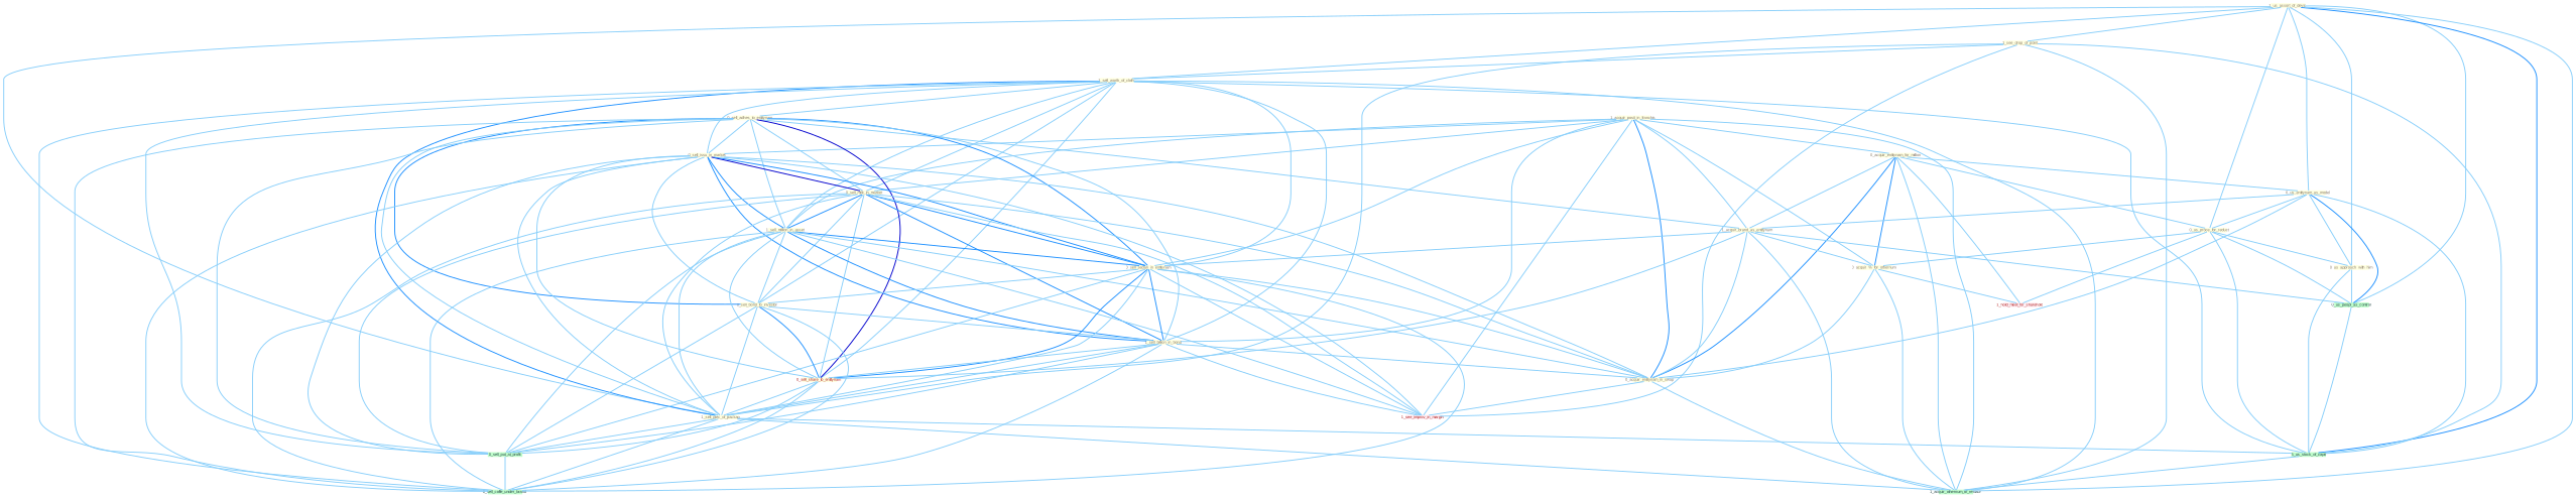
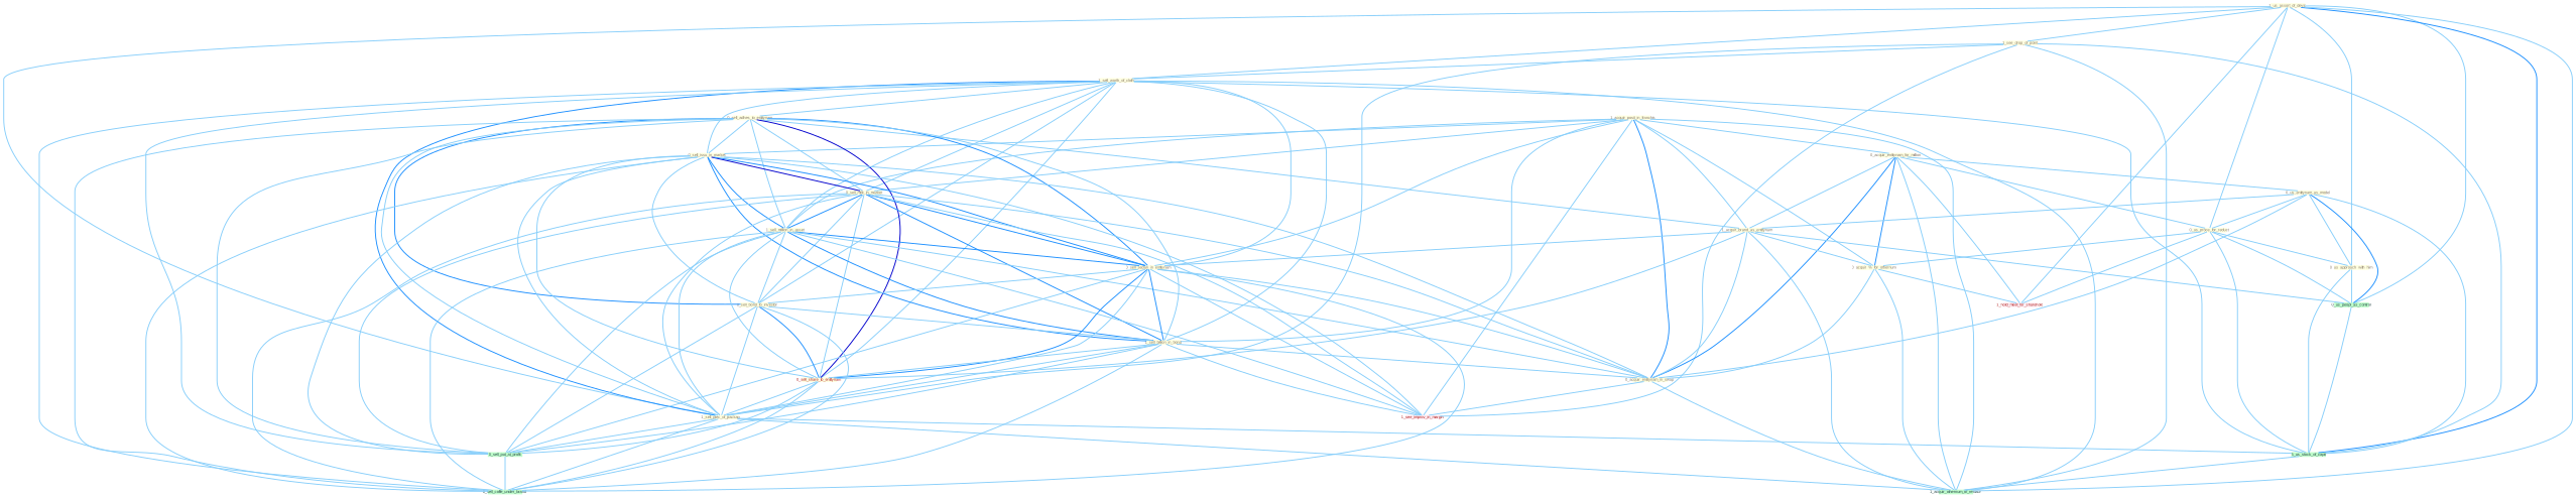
  graph {
    fontname="Liberation Sans"
    node [color="#ffffe0" fixedsize=true fontcolor="#8b7d6b" fontname="Liberation Sans" fontsize=4 shape=polygon style=filled]
    edge [color="#87cefa" fontname="Liberation Sans" w=1]
    "1_us_assort_of_devic " [height=.06 width=.5]
    "1_see_drop_of_point " [height=.06 width=.5]
    "1_sell_worth_of_cloth " [height=.06 width=.5]
    "1_acquir_posit_in_franchis " [height=.06 width=.5]
    "0_acquir_entitynam_for_million " [height=.06 width=.5]
    "0_sell_adhes_to_entitynam " [height=.06 width=.5]
    "0_us_entitynam_as_model " [height=.06 width=.5]
    "0_sell_issu_in_market " [height=.06 width=.5]
    "0_sell_milk_in_market " [height=.06 width=.5]
    "1_sell_million_in_asset " [height=.06 width=.5]
    "1_acquir_brand_as_entitynam " [height=.06 width=.5]
    "0_us_proce_for_reduct " [height=.06 width=.5]
    "0_sell_sedan_in_entitynam " [height=.06 width=.5]
    "0_sell_bond_to_investor " [height=.06 width=.5]
    "0_acquir_%_for_othernum " [height=.06 width=.5]
    "1_sell_billion_in_bond " [height=.06 width=.5]
    "0_sell_share_to_entitynam " [fontcolor="#b22222" height=.06 width=.5]
    "0_us_approach_with_him " [height=.06 width=.5]
    "0_acquir_entitynam_in_swap " [height=.06 width=.5]
    "1_sell_piec_of_packag " [height=.06 width=.5]
    "1_see_improv_in_margin " [color="#fff0f5" fontcolor="#b22222" height=.06 width=.5]
    "1_hold_meet_for_sharehold " [color="#fff0f5" fontcolor="#b22222" height=.06 width=.5]
    "0_us_peopl_as_control " [color="#BDFCC9" fontcolor="#2f4f4f" height=.06 width=.5]
    n24 [color="#BDFCC9" fontcolor="#2f4f4f" height=.06 label="5_us_stock_of_capit" width=.5]
    "1_acquir_othernum_of_restaur " [color="#BDFCC9" fontcolor="#2f4f4f" height=.06 width=.5]
    "0_sell_put_at_profit " [color="#BDFCC9" fontcolor="#2f4f4f" height=.06 width=.5]
    "0_sell_coffe_under_brand " [color="#BDFCC9" fontcolor="#2f4f4f" height=.06 width=.5]
    subgraph sub_1 {
      "1_us_assort_of_devic "
      "1_see_drop_of_point "
      "1_sell_worth_of_cloth "
      "1_acquir_posit_in_franchis "
      "0_acquir_entitynam_for_million "
      "0_sell_adhes_to_entitynam "
      "0_us_entitynam_as_model "
      "0_sell_issu_in_market "
      "0_sell_milk_in_market "
      "1_sell_million_in_asset "
      "1_acquir_brand_as_entitynam "
      "0_us_proce_for_reduct "
      "0_sell_sedan_in_entitynam "
      "0_sell_bond_to_investor "
      "0_acquir_%_for_othernum "
      "1_sell_billion_in_bond "
      "0_sell_share_to_entitynam "
      "0_us_approach_with_him "
      "0_acquir_entitynam_in_swap "
      "1_sell_piec_of_packag "
    }
    subgraph sub_2 {
      "1_see_improv_in_margin "
      "1_hold_meet_for_sharehold "
    }
    "1_us_assort_of_devic " -- "1_see_drop_of_point "
    "1_us_assort_of_devic " -- "1_sell_worth_of_cloth "
-   "1_us_assort_of_devic " -- "0_us_entitynam_as_model "
+   "1_us_assort_of_devic " -- "1_hold_meet_for_sharehold "
    "1_us_assort_of_devic " -- "0_us_proce_for_reduct "
    "1_us_assort_of_devic " -- "0_us_approach_with_him "
    "1_us_assort_of_devic " -- "1_sell_piec_of_packag "
    "1_us_assort_of_devic " -- "0_us_peopl_as_control "
    "1_us_assort_of_devic " -- n24 [color="#1e90ff" w=2]
    "1_us_assort_of_devic " -- "1_acquir_othernum_of_restaur "
    "1_see_drop_of_point " -- "1_sell_worth_of_cloth "
    "1_see_drop_of_point " -- "1_sell_piec_of_packag "
    "1_see_drop_of_point " -- "1_see_improv_in_margin "
    "1_see_drop_of_point " -- n24
    "1_see_drop_of_point " -- "1_acquir_othernum_of_restaur "
    "1_sell_worth_of_cloth " -- "0_sell_adhes_to_entitynam "
    "1_sell_worth_of_cloth " -- "0_sell_issu_in_market "
    "1_sell_worth_of_cloth " -- "0_sell_milk_in_market "
    "1_sell_worth_of_cloth " -- "1_sell_million_in_asset "
    "1_sell_worth_of_cloth " -- "0_sell_sedan_in_entitynam "
    "1_sell_worth_of_cloth " -- "0_sell_bond_to_investor "
    "1_sell_worth_of_cloth " -- "1_sell_billion_in_bond "
    "1_sell_worth_of_cloth " -- "0_sell_share_to_entitynam "
    "1_sell_worth_of_cloth " -- "1_sell_piec_of_packag " [color="#1e90ff" w=2]
    "1_sell_worth_of_cloth " -- n24
    "1_sell_worth_of_cloth " -- "1_acquir_othernum_of_restaur "
    "1_sell_worth_of_cloth " -- "0_sell_put_at_profit "
    "1_sell_worth_of_cloth " -- "0_sell_coffe_under_brand "
    "1_acquir_posit_in_franchis " -- "0_acquir_entitynam_for_million "
    "1_acquir_posit_in_franchis " -- "0_sell_issu_in_market "
    "1_acquir_posit_in_franchis " -- "0_sell_milk_in_market "
    "1_acquir_posit_in_franchis " -- "1_sell_million_in_asset "
    "1_acquir_posit_in_franchis " -- "1_acquir_brand_as_entitynam "
    "1_acquir_posit_in_franchis " -- "0_sell_sedan_in_entitynam "
    "1_acquir_posit_in_franchis " -- "0_acquir_%_for_othernum "
    "1_acquir_posit_in_franchis " -- "1_sell_billion_in_bond "
    "1_acquir_posit_in_franchis " -- "0_acquir_entitynam_in_swap " [color="#1e90ff" w=2]
    "1_acquir_posit_in_franchis " -- "1_see_improv_in_margin "
    "1_acquir_posit_in_franchis " -- "1_acquir_othernum_of_restaur "
    "0_acquir_entitynam_for_million " -- "0_us_entitynam_as_model "
    "0_acquir_entitynam_for_million " -- "1_acquir_brand_as_entitynam "
    "0_acquir_entitynam_for_million " -- "0_us_proce_for_reduct "
    "0_acquir_entitynam_for_million " -- "0_acquir_%_for_othernum " [color="#1e90ff" w=2]
    "0_acquir_entitynam_for_million " -- "0_acquir_entitynam_in_swap " [color="#1e90ff" w=2]
    "0_acquir_entitynam_for_million " -- "1_hold_meet_for_sharehold "
    "0_acquir_entitynam_for_million " -- "1_acquir_othernum_of_restaur "
    "0_sell_adhes_to_entitynam " -- "0_sell_issu_in_market "
    "0_sell_adhes_to_entitynam " -- "0_sell_milk_in_market "
    "0_sell_adhes_to_entitynam " -- "1_sell_million_in_asset "
    "0_sell_adhes_to_entitynam " -- "1_acquir_brand_as_entitynam "
    "0_sell_adhes_to_entitynam " -- "0_sell_sedan_in_entitynam " [color="#1e90ff" w=2]
    "0_sell_adhes_to_entitynam " -- "0_sell_bond_to_investor " [color="#1e90ff" w=2]
    "0_sell_adhes_to_entitynam " -- "1_sell_billion_in_bond "
    "0_sell_adhes_to_entitynam " -- "0_sell_share_to_entitynam " [color="#0000cd" w=3]
    "0_sell_adhes_to_entitynam " -- "1_sell_piec_of_packag "
    "0_sell_adhes_to_entitynam " -- "0_sell_put_at_profit "
    "0_sell_adhes_to_entitynam " -- "0_sell_coffe_under_brand "
    "0_us_entitynam_as_model " -- "1_acquir_brand_as_entitynam "
    "0_us_entitynam_as_model " -- "0_us_proce_for_reduct "
    "0_us_entitynam_as_model " -- "0_us_approach_with_him "
    "0_us_entitynam_as_model " -- "0_acquir_entitynam_in_swap "
    "0_us_entitynam_as_model " -- "0_us_peopl_as_control " [color="#1e90ff" w=2]
    "0_us_entitynam_as_model " -- n24
    "0_sell_issu_in_market " -- "0_sell_milk_in_market " [color="#0000cd" w=3]
    "0_sell_issu_in_market " -- "1_sell_million_in_asset " [color="#1e90ff" w=2]
    "0_sell_issu_in_market " -- "0_sell_sedan_in_entitynam " [color="#1e90ff" w=2]
    "0_sell_issu_in_market " -- "0_sell_bond_to_investor "
    "0_sell_issu_in_market " -- "1_sell_billion_in_bond " [color="#1e90ff" w=2]
    "0_sell_issu_in_market " -- "0_sell_share_to_entitynam "
    "0_sell_issu_in_market " -- "0_acquir_entitynam_in_swap "
    "0_sell_issu_in_market " -- "1_sell_piec_of_packag "
    "0_sell_issu_in_market " -- "1_see_improv_in_margin "
    "0_sell_issu_in_market " -- "0_sell_put_at_profit "
    "0_sell_issu_in_market " -- "0_sell_coffe_under_brand "
    "0_sell_milk_in_market " -- "1_sell_million_in_asset " [color="#1e90ff" w=2]
    "0_sell_milk_in_market " -- "0_sell_sedan_in_entitynam " [color="#1e90ff" w=2]
    "0_sell_milk_in_market " -- "0_sell_bond_to_investor "
    "0_sell_milk_in_market " -- "1_sell_billion_in_bond " [color="#1e90ff" w=2]
    "0_sell_milk_in_market " -- "0_sell_share_to_entitynam "
    "0_sell_milk_in_market " -- "0_acquir_entitynam_in_swap "
    "0_sell_milk_in_market " -- "1_sell_piec_of_packag "
    "0_sell_milk_in_market " -- "1_see_improv_in_margin "
    "0_sell_milk_in_market " -- "0_sell_put_at_profit "
    "0_sell_milk_in_market " -- "0_sell_coffe_under_brand "
    "1_sell_million_in_asset " -- "0_sell_sedan_in_entitynam " [color="#1e90ff" w=2]
    "1_sell_million_in_asset " -- "0_sell_bond_to_investor "
    "1_sell_million_in_asset " -- "1_sell_billion_in_bond " [color="#1e90ff" w=2]
    "1_sell_million_in_asset " -- "0_sell_share_to_entitynam "
    "1_sell_million_in_asset " -- "0_acquir_entitynam_in_swap "
    "1_sell_million_in_asset " -- "1_sell_piec_of_packag "
    "1_sell_million_in_asset " -- "1_see_improv_in_margin "
    "1_sell_million_in_asset " -- "0_sell_put_at_profit "
    "1_sell_million_in_asset " -- "0_sell_coffe_under_brand "
    "1_acquir_brand_as_entitynam " -- "0_sell_sedan_in_entitynam "
    "1_acquir_brand_as_entitynam " -- "0_acquir_%_for_othernum "
    "1_acquir_brand_as_entitynam " -- "0_sell_share_to_entitynam "
    "1_acquir_brand_as_entitynam " -- "0_acquir_entitynam_in_swap "
    "1_acquir_brand_as_entitynam " -- "0_us_peopl_as_control "
    "1_acquir_brand_as_entitynam " -- "1_acquir_othernum_of_restaur "
    "0_us_proce_for_reduct " -- "0_acquir_%_for_othernum "
    "0_us_proce_for_reduct " -- "0_us_approach_with_him "
    "0_us_proce_for_reduct " -- "1_hold_meet_for_sharehold "
    "0_us_proce_for_reduct " -- "0_us_peopl_as_control "
    "0_us_proce_for_reduct " -- n24
    "0_sell_sedan_in_entitynam " -- "0_sell_bond_to_investor "
    "0_sell_sedan_in_entitynam " -- "1_sell_billion_in_bond " [color="#1e90ff" w=2]
    "0_sell_sedan_in_entitynam " -- "0_sell_share_to_entitynam " [color="#1e90ff" w=2]
    "0_sell_sedan_in_entitynam " -- "0_acquir_entitynam_in_swap "
    "0_sell_sedan_in_entitynam " -- "1_sell_piec_of_packag "
    "0_sell_sedan_in_entitynam " -- "1_see_improv_in_margin "
    "0_sell_sedan_in_entitynam " -- "0_sell_put_at_profit "
    "0_sell_sedan_in_entitynam " -- "0_sell_coffe_under_brand "
    "0_sell_bond_to_investor " -- "1_sell_billion_in_bond "
    "0_sell_bond_to_investor " -- "0_sell_share_to_entitynam " [color="#1e90ff" w=2]
    "0_sell_bond_to_investor " -- "1_sell_piec_of_packag "
    "0_sell_bond_to_investor " -- "0_sell_put_at_profit "
    "0_sell_bond_to_investor " -- "0_sell_coffe_under_brand "
    "0_acquir_%_for_othernum " -- "0_acquir_entitynam_in_swap "
    "0_acquir_%_for_othernum " -- "1_hold_meet_for_sharehold "
    "0_acquir_%_for_othernum " -- "1_acquir_othernum_of_restaur "
    "1_sell_billion_in_bond " -- "0_sell_share_to_entitynam "
    "1_sell_billion_in_bond " -- "0_acquir_entitynam_in_swap "
    "1_sell_billion_in_bond " -- "1_sell_piec_of_packag "
    "1_sell_billion_in_bond " -- "1_see_improv_in_margin "
    "1_sell_billion_in_bond " -- "0_sell_put_at_profit "
    "1_sell_billion_in_bond " -- "0_sell_coffe_under_brand "
    "0_sell_share_to_entitynam " -- "1_sell_piec_of_packag "
    "0_sell_share_to_entitynam " -- "0_sell_put_at_profit "
    "0_sell_share_to_entitynam " -- "0_sell_coffe_under_brand "
    "0_us_approach_with_him " -- "0_us_peopl_as_control "
    "0_us_approach_with_him " -- n24
    "0_acquir_entitynam_in_swap " -- "1_see_improv_in_margin "
    "0_acquir_entitynam_in_swap " -- "1_acquir_othernum_of_restaur "
    "1_sell_piec_of_packag " -- n24
    "1_sell_piec_of_packag " -- "1_acquir_othernum_of_restaur "
    "1_sell_piec_of_packag " -- "0_sell_put_at_profit "
    "1_sell_piec_of_packag " -- "0_sell_coffe_under_brand "
    "0_us_peopl_as_control " -- n24
    n24 -- "1_acquir_othernum_of_restaur "
    "0_sell_put_at_profit " -- "0_sell_coffe_under_brand "
  }
